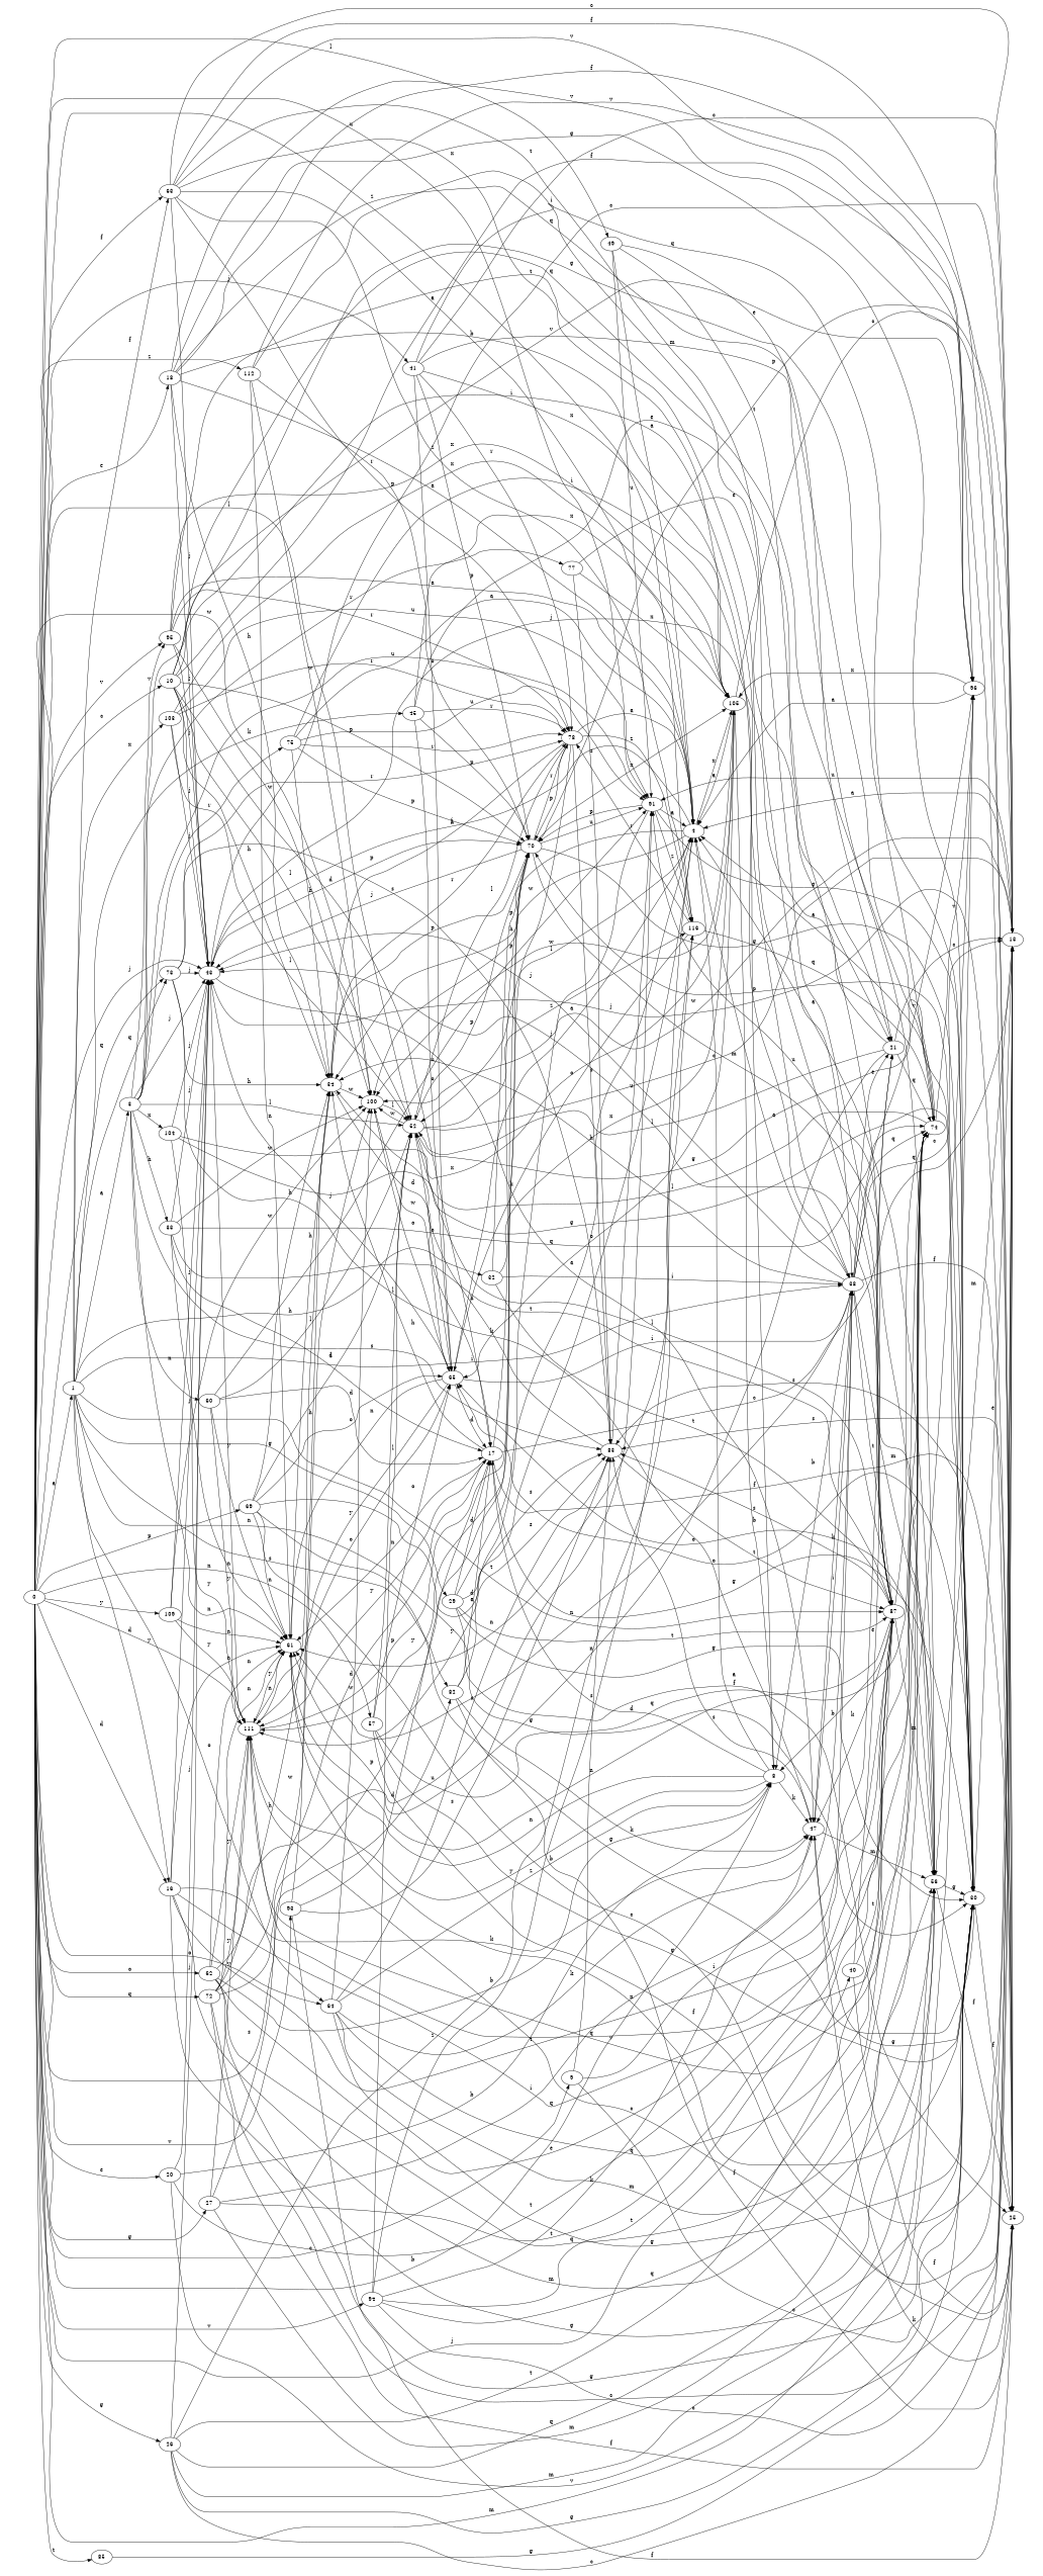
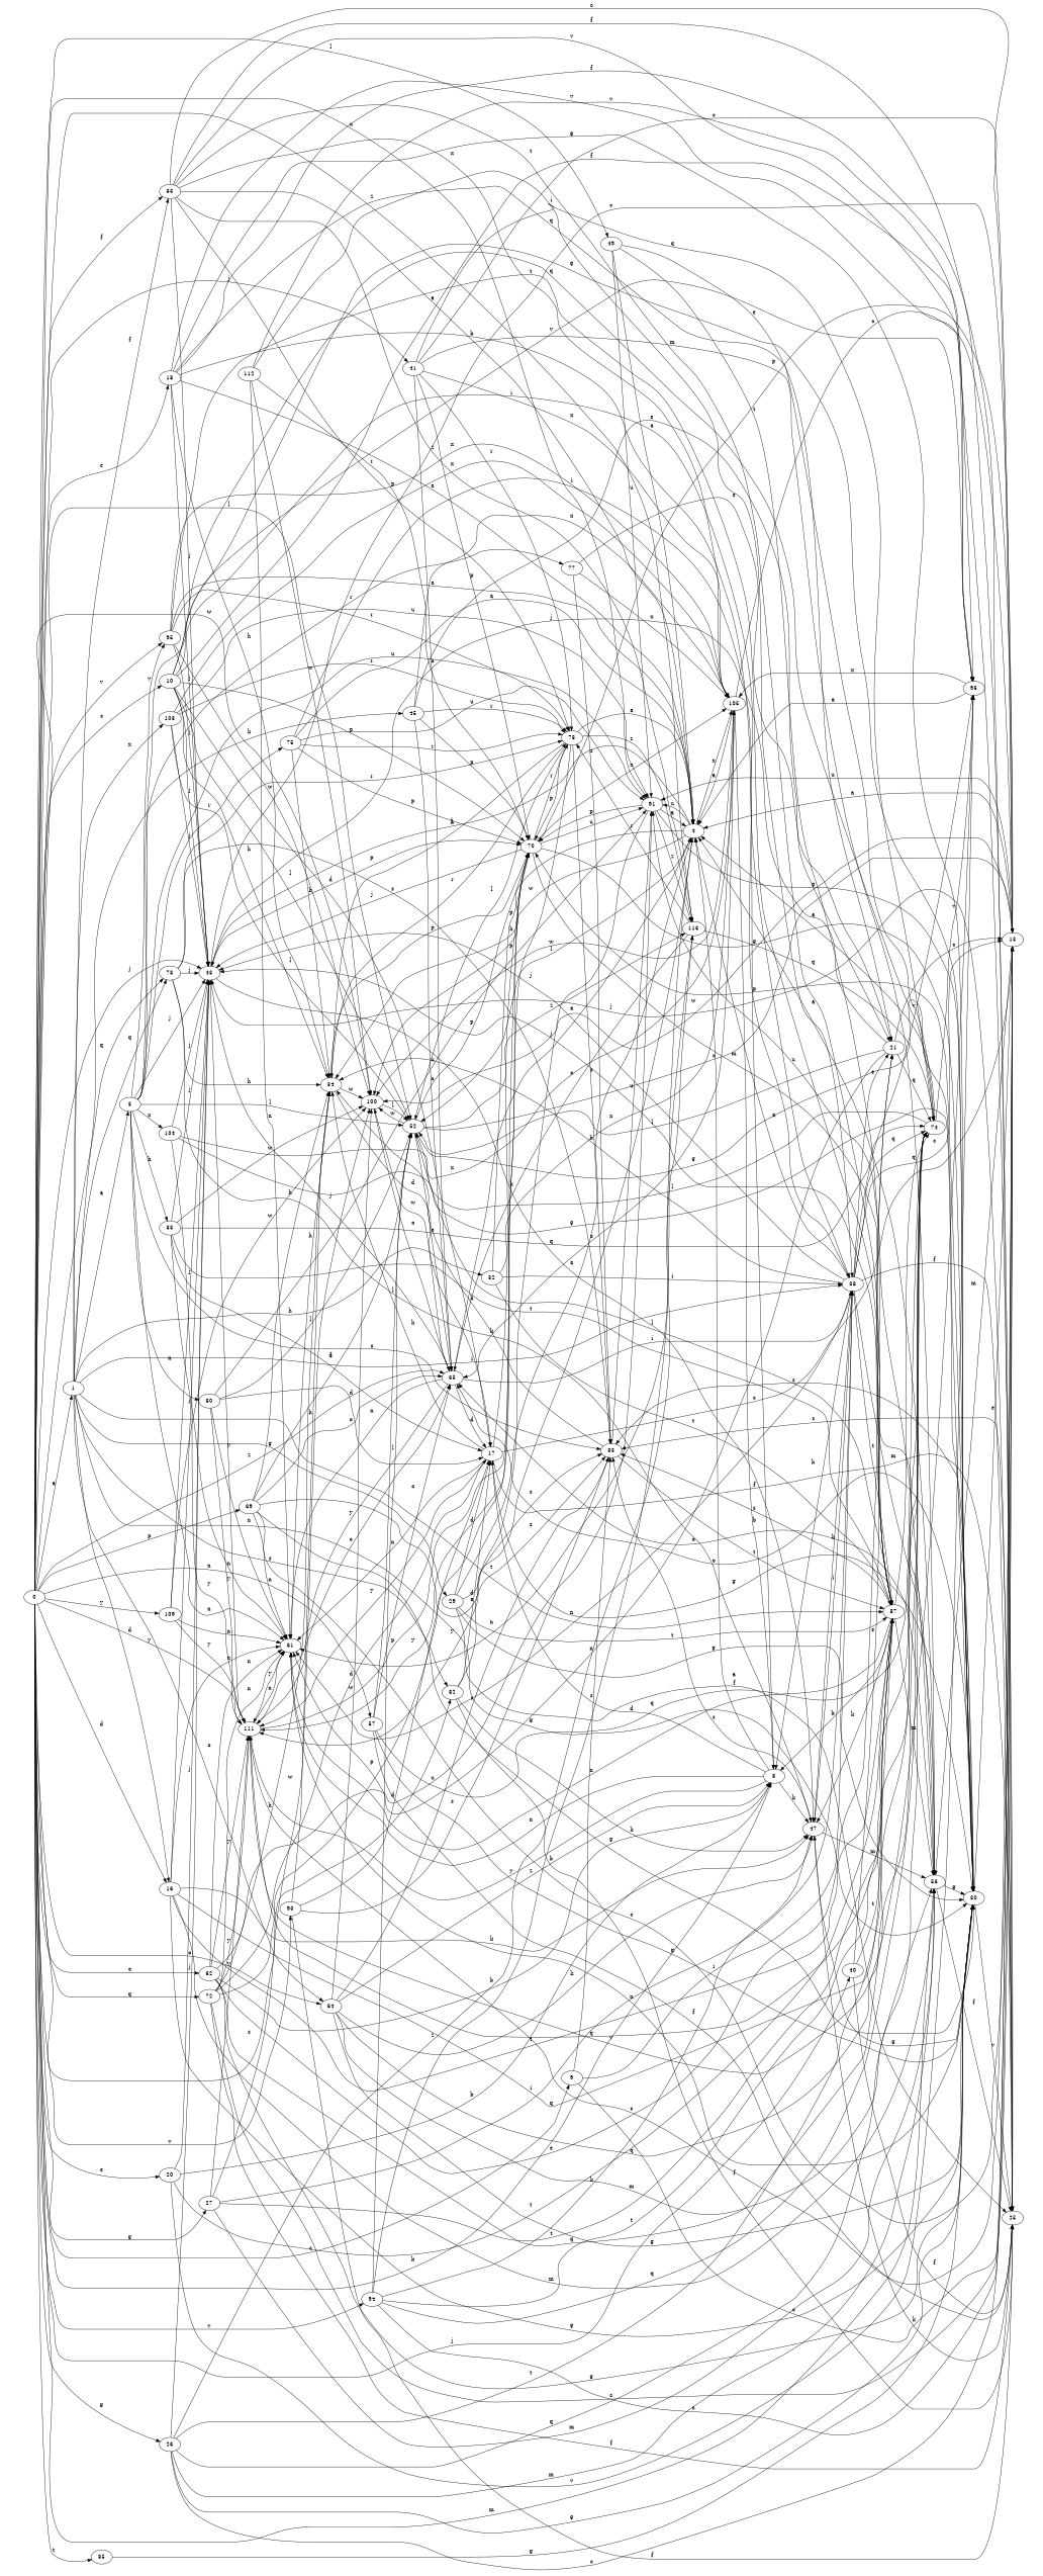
  strict digraph {
    rankdir=LR
    0
    1
    8
    9
    10
    16
    18
    20
    n9 [label=63]
    26
    27
    40
    41
    43
    49
    52
    56
    57
    62
    64
    69
    72
    73
    82
    85
    91
    93
    94
    95
    100
    109
    111
    112
    116
    3
    29
    30
    32
    38
    45
    87
    103
    61
    4
    17
    47
    83
    13
    34
    25
    70
    74
    96
    105
    78
    21
    65
    33
    60
    75
    77
    104
    0 -> 1 [label=a]
    0 -> 8 [label=b]
    0 -> 9 [label=c]
    0 -> 10 [label=c]
    0 -> 16 [label=d]
    0 -> 18 [label=e]
    0 -> 20 [label=e]
    0 -> n9 [label=f]
    0 -> 26 [label=g]
    0 -> 27 [label=g]
    0 -> 40 [label=j]
    0 -> 41 [label=j]
    0 -> 43 [label=j]
    0 -> 49 [label=l]
    0 -> 52 [label=l]
    0 -> 56 [label=m]
    0 -> 57 [label=n]
    0 -> 62 [label=o]
    0 -> 64 [label=o]
    0 -> 69 [label=p]
    0 -> 72 [label=q]
    0 -> 73 [label=q]
    0 -> 82 [label=s]
    0 -> 85 [label=t]
    0 -> 91 [label=u]
    0 -> 93 [label=v]
    0 -> 94 [label=v]
    0 -> 95 [label=v]
    0 -> 100 [label=w]
    0 -> 109 [label=y]
    0 -> 111 [label=y]
-   0 -> 112 [label=z]
+   0 -> 65 [label=z]
    0 -> 116 [label=z]
    1 -> 16 [label=d]
    1 -> n9 [label=f]
    1 -> 64 [label=o]
    1 -> 73 [label=q]
    1 -> 82 [label=s]
    1 -> 3 [label=a]
    1 -> 29 [label=g]
    1 -> 30 [label=g]
    1 -> 32 [label=h]
    1 -> 38 [label=i]
    1 -> 45 [label=k]
    1 -> 87 [label=t]
    1 -> 103 [label=x]
    8 -> 111 [label=y]
    8 -> 61 [label=n]
    8 -> 4 [label=a]
    8 -> 17 [label=d]
    8 -> 47 [label=k]
    9 -> 38 [label=i]
    9 -> 83 [label=s]
    9 -> 13 [label=c]
    10 -> 43 [label=j]
    10 -> 52 [label=l]
    10 -> 30 [label=g]
    10 -> 38 [label=i]
    10 -> 17 [label=d]
    10 -> 34 [label=h]
    10 -> 25 [label=f]
    10 -> 70 [label=p]
    10 -> 74 [label=q]
    16 -> 43 [label=j]
    16 -> 56 [label=m]
    16 -> 30 [label=g]
    16 -> 87 [label=t]
    16 -> 61 [label=n]
    16 -> 47 [label=k]
    16 -> 74 [label=q]
    18 -> 8 [label=b]
    18 -> 43 [label=j]
    18 -> 30 [label=g]
    18 -> 4 [label=a]
    18 -> 34 [label=h]
    18 -> 25 [label=f]
    18 -> 74 [label=q]
    18 -> 96 [label=v]
    20 -> 8 [label=b]
    20 -> 43 [label=j]
    20 -> 87 [label=t]
    20 -> 96 [label=v]
    n9 -> 43 [label=j]
    n9 -> 116 [label=z]
    n9 -> 87 [label=t]
    n9 -> 4 [label=a]
    n9 -> 13 [label=c]
    n9 -> 25 [label=f]
    n9 -> 96 [label=v]
    n9 -> 105 [label=x]
    n9 -> 78 [label=r]
    26 -> 43 [label=j]
    26 -> 56 [label=m]
    26 -> 116 [label=z]
    26 -> 30 [label=g]
    26 -> 87 [label=t]
    26 -> 13 [label=c]
    26 -> 74 [label=q]
    27 -> 56 [label=m]
    27 -> 100 [label=w]
    27 -> 111 [label=y]
    27 -> 38 [label=i]
    27 -> 87 [label=t]
    40 -> 87 [label=t]
    40 -> 25 [label=f]
    40 -> 21 [label=e]
    41 -> 56 [label=m]
    41 -> 13 [label=c]
    41 -> 70 [label=p]
    41 -> 74 [label=q]
    41 -> 105 [label=x]
    41 -> 78 [label=r]
    41 -> 65 [label=o]
    43 -> 111 [label=y]
    43 -> 47 [label=k]
    43 -> 13 [label=c]
    43 -> 70 [label=p]
    49 -> 91 [label=u]
    49 -> 87 [label=t]
    49 -> 4 [label=a]
    49 -> 21 [label=e]
    52 -> 100 [label=w]
    52 -> 116 [label=z]
    52 -> 30 [label=g]
    52 -> 13 [label=c]
    52 -> 70 [label=p]
    52 -> 65 [label=o]
    56 -> 91 [label=u]
    56 -> 30 [label=g]
    56 -> 4 [label=a]
    56 -> 25 [label=f]
    56 -> 65 [label=o]
    57 -> 52 [label=l]
    57 -> 30 [label=g]
    57 -> 25 [label=f]
    57 -> 74 [label=q]
    57 -> 65 [label=o]
    62 -> 8 [label=b]
    62 -> 91 [label=u]
    62 -> 111 [label=y]
    62 -> 30 [label=g]
    62 -> 61 [label=n]
    62 -> 74 [label=q]
    62 -> 21 [label=e]
    64 -> 8 [label=b]
    64 -> 56 [label=m]
    64 -> 100 [label=w]
    64 -> 30 [label=g]
    64 -> 47 [label=k]
    64 -> 83 [label=s]
    64 -> 74 [label=q]
    69 -> 52 [label=l]
    69 -> 30 [label=g]
    69 -> 61 [label=n]
    69 -> 4 [label=a]
    69 -> 13 [label=c]
    69 -> 34 [label=h]
    69 -> 65 [label=o]
    72 -> 111 [label=y]
    72 -> 61 [label=n]
    72 -> 17 [label=d]
    72 -> 13 [label=c]
    72 -> 34 [label=h]
    72 -> 25 [label=f]
    72 -> 70 [label=p]
    73 -> 43 [label=j]
    73 -> 47 [label=k]
    73 -> 83 [label=s]
    73 -> 34 [label=h]
    73 -> 78 [label=r]
    82 -> 17 [label=d]
    82 -> 47 [label=k]
    82 -> 83 [label=s]
    82 -> 25 [label=f]
    85 -> 30 [label=g]
    91 -> 111 [label=y]
    91 -> 116 [label=z]
    91 -> 30 [label=g]
    91 -> 4 [label=a]
    91 -> 70 [label=p]
    93 -> 17 [label=d]
    93 -> 83 [label=s]
    93 -> 34 [label=h]
    93 -> 25 [label=f]
    94 -> 52 [label=l]
    94 -> 116 [label=z]
    94 -> 87 [label=t]
    94 -> 47 [label=k]
    94 -> 13 [label=c]
    94 -> 74 [label=q]
    95 -> 43 [label=j]
    95 -> 100 [label=w]
    95 -> 87 [label=t]
    95 -> 4 [label=a]
    95 -> 105 [label=x]
    95 -> 78 [label=r]
    100 -> 52 [label=l]
    100 -> 65 [label=o]
    109 -> 43 [label=j]
    109 -> 100 [label=w]
    109 -> 111 [label=y]
    109 -> 61 [label=n]
    111 -> 61 [label=n]
    111 -> 13 [label=c]
    111 -> 70 [label=p]
    111 -> 74 [label=q]
    111 -> 96 [label=v]
    111 -> 65 [label=o]
    112 -> 100 [label=w]
    112 -> 38 [label=i]
    112 -> 61 [label=n]
    112 -> 70 [label=p]
    112 -> 96 [label=v]
    116 -> 74 [label=q]
    116 -> 78 [label=r]
    116 -> 65 [label=o]
    3 -> 43 [label=j]
    3 -> 52 [label=l]
    3 -> 91 [label=u]
    3 -> 95 [label=v]
    3 -> 61 [label=n]
    3 -> 83 [label=s]
    3 -> 96 [label=v]
    3 -> 33 [label=h]
    3 -> 60 [label=n]
    3 -> 75 [label=r]
    3 -> 77 [label=r]
    3 -> 104 [label=x]
    29 -> 30 [label=g]
    29 -> 87 [label=t]
    29 -> 4 [label=a]
    29 -> 17 [label=d]
    29 -> 83 [label=s]
    29 -> 25 [label=f]
    30 -> 61 [label=n]
    30 -> 83 [label=s]
    30 -> 13 [label=e]
-   30 -> 25 [label=f]
+   30 -> 25 [label=v]
    30 -> 70 [label=p]
    30 -> 65 [label=o]
    32 -> 38 [label=i]
    32 -> 87 [label=t]
    32 -> 70 [label=p]
    32 -> 105 [label=x]
    38 -> 8 [label=b]
    38 -> 43 [label=j]
    38 -> 56 [label=m]
    38 -> 87 [label=t]
    38 -> 61 [label=n]
    38 -> 4 [label=a]
    38 -> 47 [label=k]
    38 -> 13 [label=c]
    38 -> 34 [label=h]
    38 -> 25 [label=f]
    38 -> 74 [label=q]
    38 -> 96 [label=v]
    38 -> 21 [label=e]
    45 -> 70 [label=p]
    45 -> 105 [label=x]
    45 -> 78 [label=r]
    45 -> 21 [label=e]
    45 -> 65 [label=o]
    87 -> 8 [label=b]
    87 -> 43 [label=j]
    87 -> 52 [label=l]
    87 -> 56 [label=m]
    87 -> 61 [label=n]
    87 -> 47 [label=k]
    87 -> 83 [label=s]
    87 -> 74 [label=q]
    103 -> 43 [label=j]
    103 -> 52 [label=l]
    103 -> 91 [label=u]
    103 -> 105 [label=x]
    103 -> 78 [label=r]
    61 -> 111 [label=y]
    61 -> 34 [label=h]
    4 -> 43 [label=j]
    4 -> 52 [label=l]
+   4 -> 91 [label=u]
    4 -> 100 [label=w]
    4 -> 61 [label=n]
    4 -> 34 [label=h]
    4 -> 105 [label=x]
    17 -> 111 [label=y]
    17 -> 30 [label=g]
    17 -> 61 [label=n]
    17 -> 13 [label=c]
    17 -> 34 [label=h]
    17 -> 25 [label=f]
    17 -> 70 [label=p]
    47 -> 56 [label=m]
    47 -> 30 [label=g]
    47 -> 38 [label=i]
    47 -> 83 [label=s]
    83 -> 91 [label=u]
    83 -> 87 [label=t]
    83 -> 34 [label=h]
    13 -> 56 [label=m]
    13 -> 91 [label=u]
    13 -> 100 [label=w]
    13 -> 4 [label=a]
    13 -> 70 [label=p]
    34 -> 100 [label=w]
    34 -> 17 [label=d]
    34 -> 70 [label=p]
    34 -> 78 [label=r]
    25 -> 43 [label=j]
    25 -> 47 [label=k]
    25 -> 83 [label=s]
    70 -> 43 [label=j]
    70 -> 56 [label=m]
    70 -> 91 [label=u]
    70 -> 30 [label=g]
    70 -> 105 [label=x]
    70 -> 78 [label=r]
    74 -> 52 [label=l]
    74 -> 4 [label=a]
    74 -> 96 [label=v]
    96 -> 4 [label=a]
    96 -> 105 [label=x]
    105 -> 8 [label=b]
    105 -> 100 [label=w]
    105 -> 4 [label=a]
    105 -> 13 [label=c]
    105 -> 65 [label=o]
    78 -> 52 [label=l]
    78 -> 111 [label=y]
    78 -> 116 [label=z]
    78 -> 4 [label=a]
    78 -> 83 [label=s]
    78 -> 34 [label=h]
    78 -> 70 [label=p]
    21 -> 43 [label=j]
    21 -> 52 [label=l]
    21 -> 61 [label=n]
    21 -> 13 [label=c]
    21 -> 74 [label=q]
    65 -> 43 [label=j]
    65 -> 100 [label=w]
    65 -> 111 [label=y]
    65 -> 38 [label=i]
    65 -> 61 [label=n]
    65 -> 4 [label=a]
    65 -> 17 [label=d]
    33 -> 43 [label=j]
    33 -> 100 [label=w]
    33 -> 87 [label=t]
    33 -> 61 [label=n]
    33 -> 17 [label=d]
    33 -> 74 [label=q]
    60 -> 52 [label=l]
    60 -> 91 [label=u]
    60 -> 111 [label=y]
    60 -> 61 [label=n]
    60 -> 17 [label=d]
    75 -> 91 [label=u]
    75 -> 38 [label=i]
    75 -> 4 [label=a]
    75 -> 34 [label=h]
    75 -> 70 [label=p]
    75 -> 78 [label=r]
    77 -> 83 [label=s]
    77 -> 105 [label=x]
    77 -> 21 [label=e]
    104 -> 43 [label=j]
    104 -> 111 [label=y]
    104 -> 30 [label=g]
    104 -> 105 [label=x]
  }
